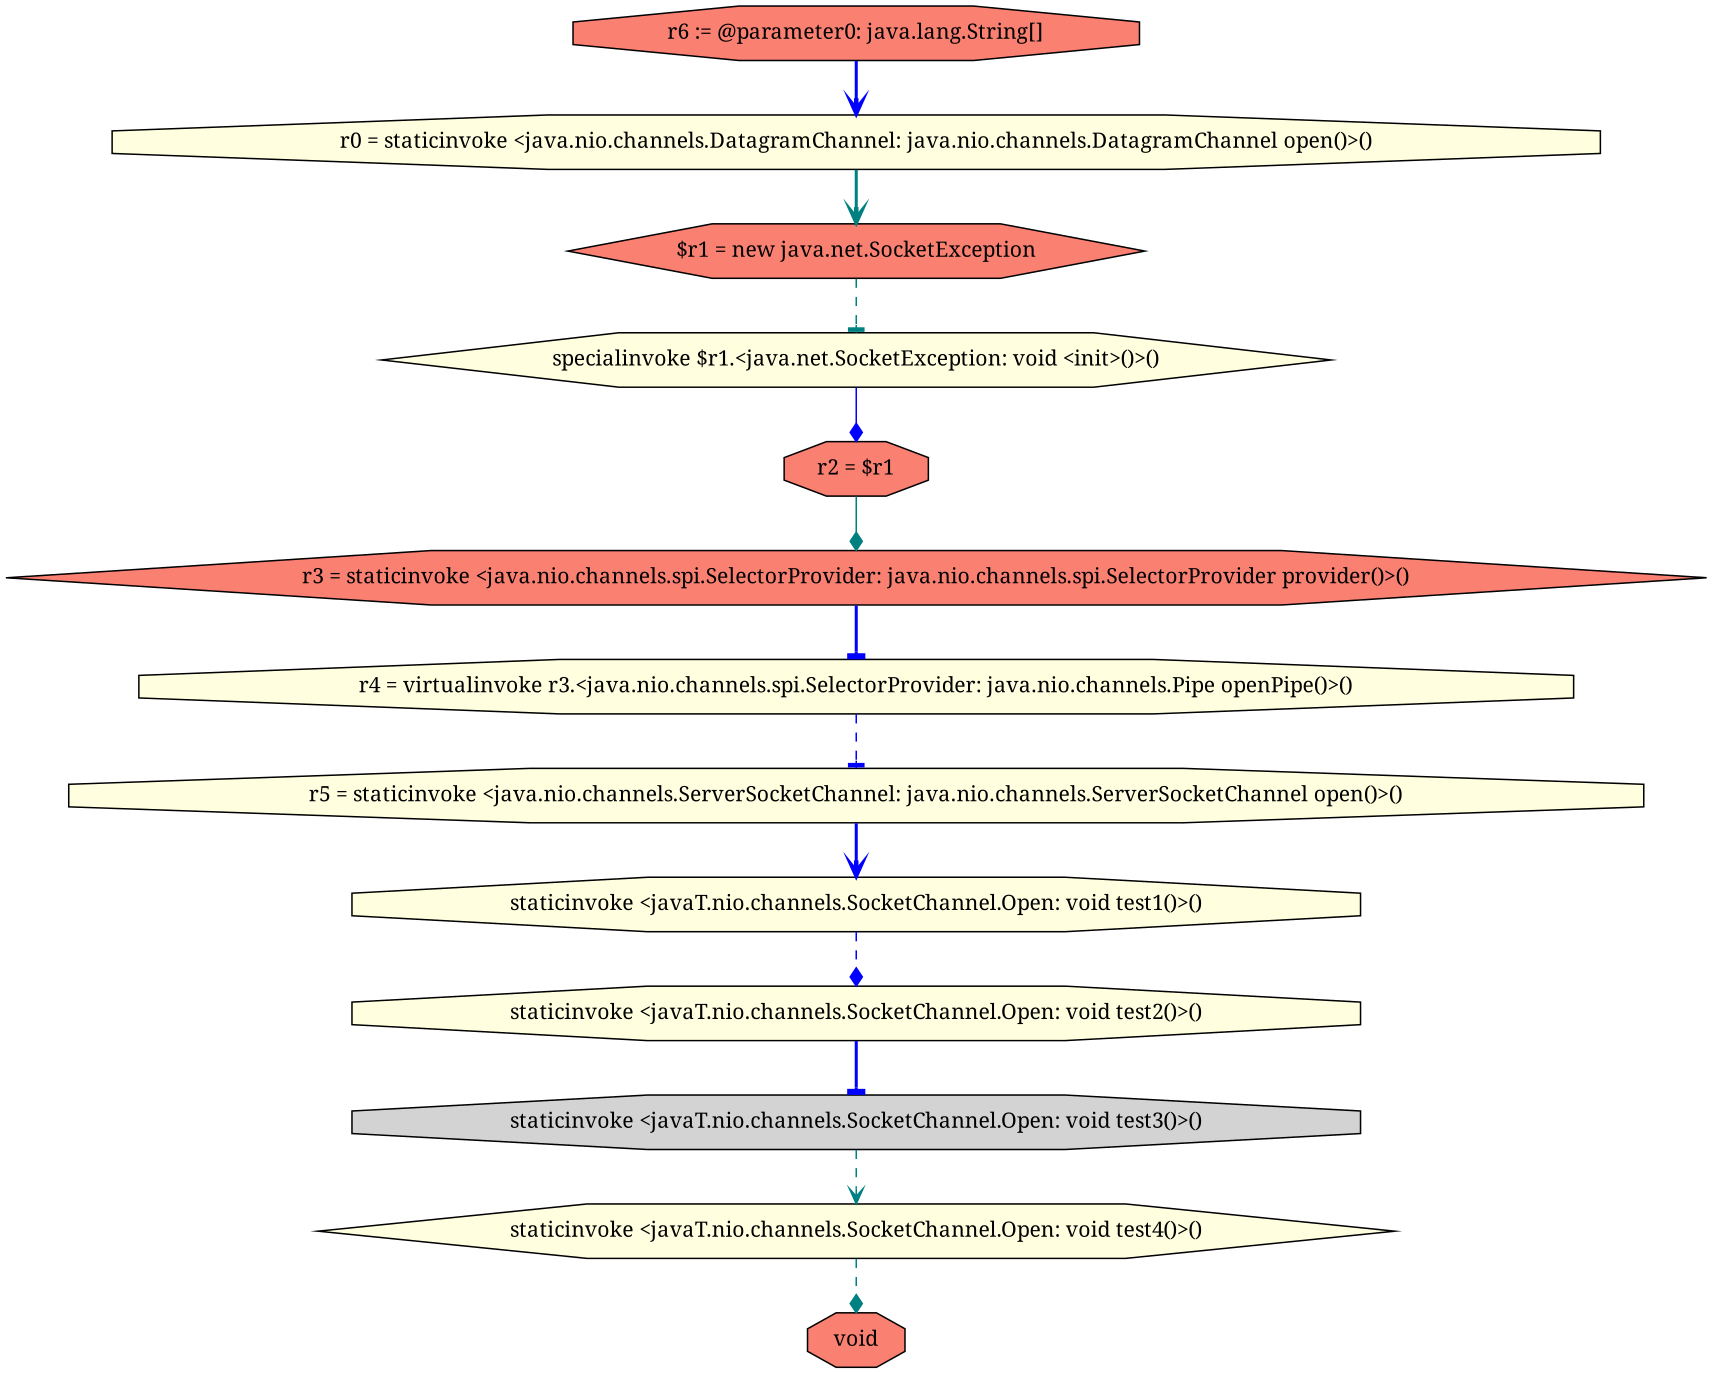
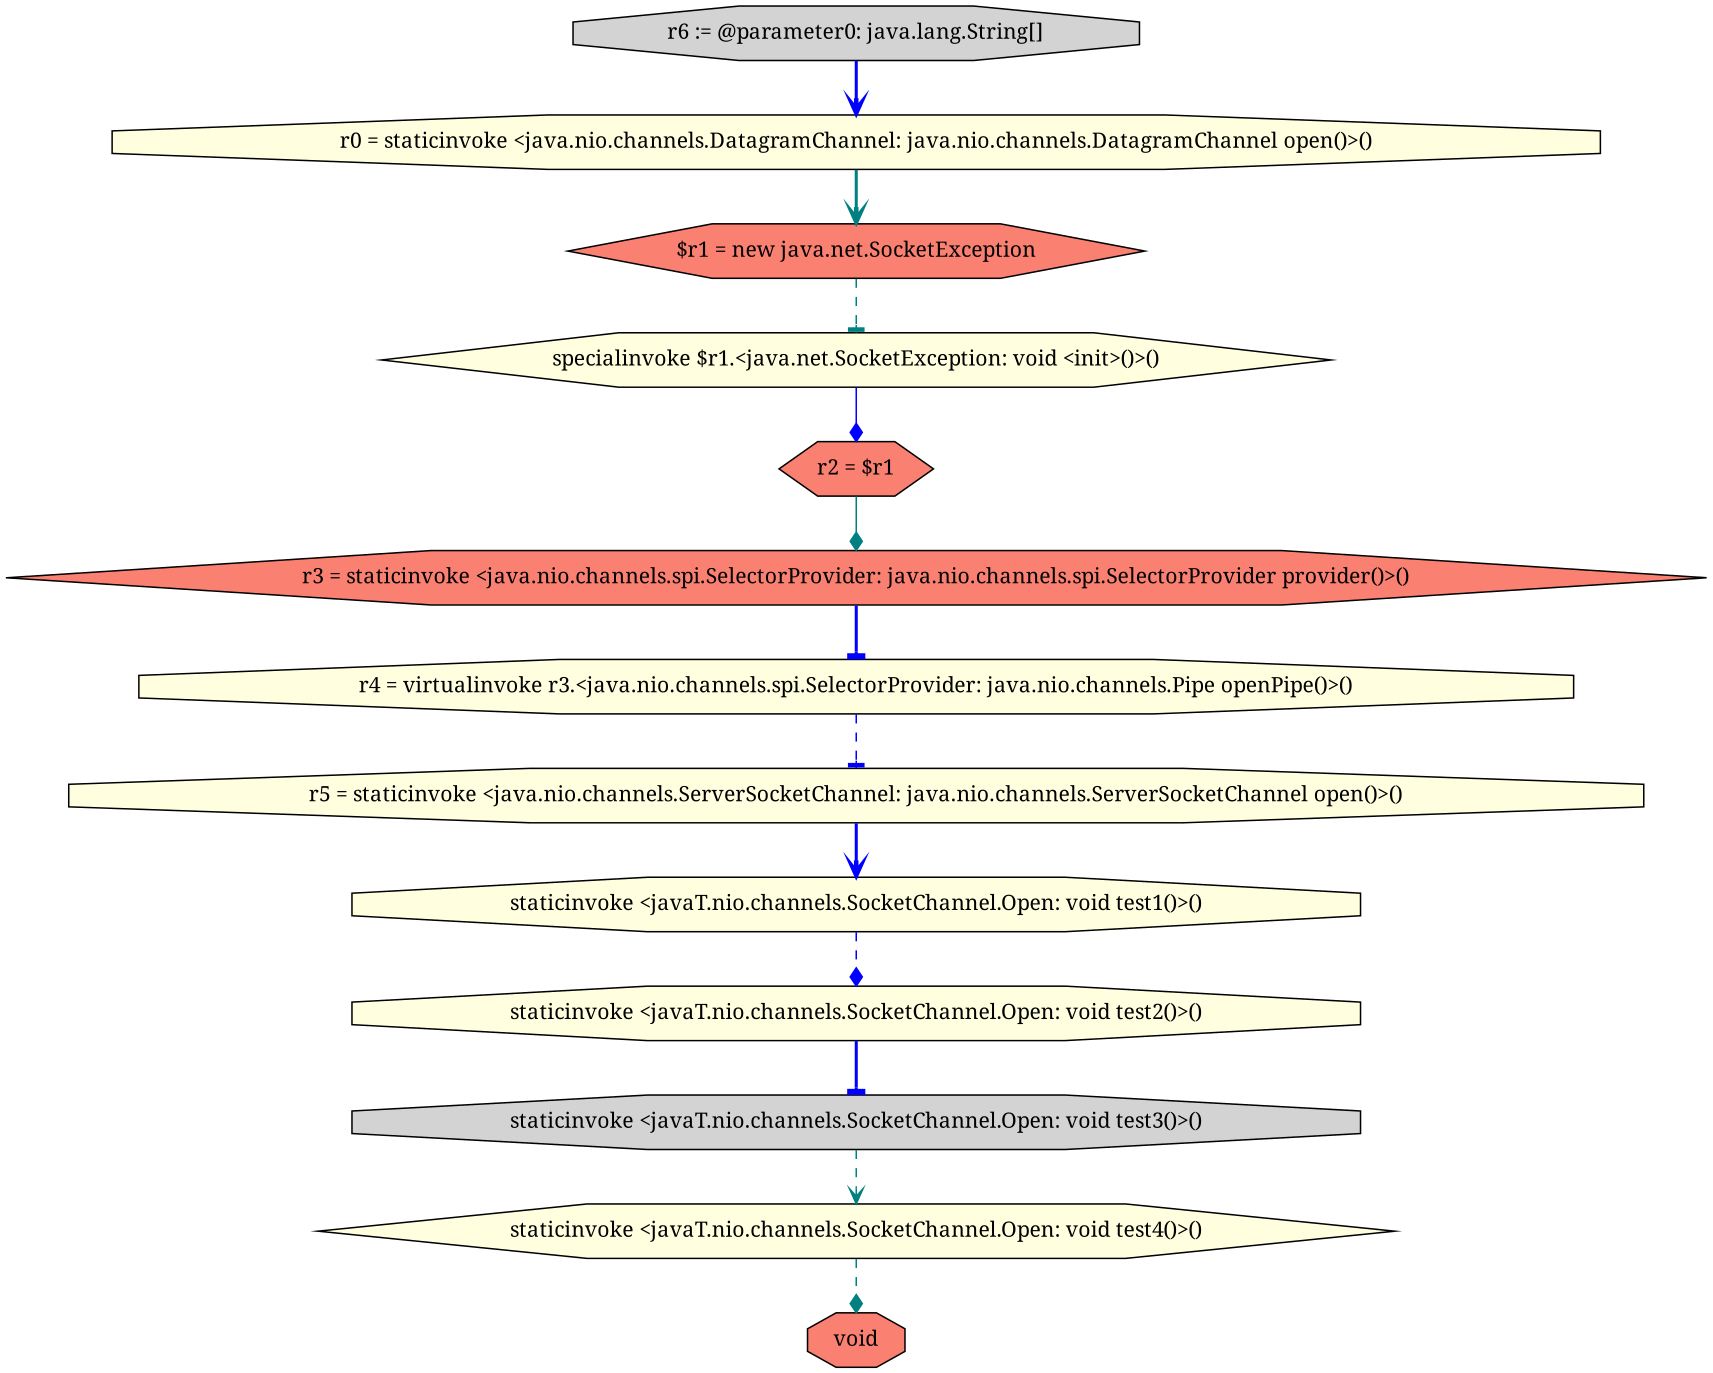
  digraph {
    fontname="Noto Serif"
    node [fillcolor=lightyellow fontname="Noto Serif" shape=octagon style=filled]
    edge [arrowhead=vee color=blue fontname="Noto Serif" style=bold]
-   "r6 := @parameter0: java.lang.String[]" [fillcolor=salmon]
+   "r6 := @parameter0: java.lang.String[]" [fillcolor=lightgrey]
    "r0 = staticinvoke <java.nio.channels.DatagramChannel: java.nio.channels.DatagramChannel open()>()"
    "$r1 = new java.net.SocketException" [fillcolor=salmon shape=hexagon]
    "specialinvoke $r1.<java.net.SocketException: void <init>()>()" [shape=hexagon]
-   "r2 = $r1" [fillcolor=salmon]
+   "r2 = $r1" [fillcolor=salmon shape=hexagon]
    "r3 = staticinvoke <java.nio.channels.spi.SelectorProvider: java.nio.channels.spi.SelectorProvider provider()>()" [fillcolor=salmon shape=hexagon]
    "r4 = virtualinvoke r3.<java.nio.channels.spi.SelectorProvider: java.nio.channels.Pipe openPipe()>()"
    "r5 = staticinvoke <java.nio.channels.ServerSocketChannel: java.nio.channels.ServerSocketChannel open()>()"
    "staticinvoke <javaT.nio.channels.SocketChannel.Open: void test1()>()"
    "staticinvoke <javaT.nio.channels.SocketChannel.Open: void test2()>()"
    "staticinvoke <javaT.nio.channels.SocketChannel.Open: void test3()>()" [fillcolor=lightgrey]
    "staticinvoke <javaT.nio.channels.SocketChannel.Open: void test4()>()" [shape=hexagon]
    n13 [fillcolor=salmon label=void]
    "r6 := @parameter0: java.lang.String[]" -> "r0 = staticinvoke <java.nio.channels.DatagramChannel: java.nio.channels.DatagramChannel open()>()"
    "r0 = staticinvoke <java.nio.channels.DatagramChannel: java.nio.channels.DatagramChannel open()>()" -> "$r1 = new java.net.SocketException" [color=teal]
    "$r1 = new java.net.SocketException" -> "specialinvoke $r1.<java.net.SocketException: void <init>()>()" [arrowhead=tee color=teal style=dashed]
    "specialinvoke $r1.<java.net.SocketException: void <init>()>()" -> "r2 = $r1" [arrowhead=diamond style=solid]
    "r2 = $r1" -> "r3 = staticinvoke <java.nio.channels.spi.SelectorProvider: java.nio.channels.spi.SelectorProvider provider()>()" [arrowhead=diamond color=teal style=solid]
    "r3 = staticinvoke <java.nio.channels.spi.SelectorProvider: java.nio.channels.spi.SelectorProvider provider()>()" -> "r4 = virtualinvoke r3.<java.nio.channels.spi.SelectorProvider: java.nio.channels.Pipe openPipe()>()" [arrowhead=tee]
    "r4 = virtualinvoke r3.<java.nio.channels.spi.SelectorProvider: java.nio.channels.Pipe openPipe()>()" -> "r5 = staticinvoke <java.nio.channels.ServerSocketChannel: java.nio.channels.ServerSocketChannel open()>()" [arrowhead=tee style=dashed]
    "r5 = staticinvoke <java.nio.channels.ServerSocketChannel: java.nio.channels.ServerSocketChannel open()>()" -> "staticinvoke <javaT.nio.channels.SocketChannel.Open: void test1()>()"
    "staticinvoke <javaT.nio.channels.SocketChannel.Open: void test1()>()" -> "staticinvoke <javaT.nio.channels.SocketChannel.Open: void test2()>()" [arrowhead=diamond style=dashed]
    "staticinvoke <javaT.nio.channels.SocketChannel.Open: void test2()>()" -> "staticinvoke <javaT.nio.channels.SocketChannel.Open: void test3()>()" [arrowhead=tee]
    "staticinvoke <javaT.nio.channels.SocketChannel.Open: void test3()>()" -> "staticinvoke <javaT.nio.channels.SocketChannel.Open: void test4()>()" [color=teal style=dashed]
    "staticinvoke <javaT.nio.channels.SocketChannel.Open: void test4()>()" -> n13 [arrowhead=diamond color=teal style=dashed]
  }
